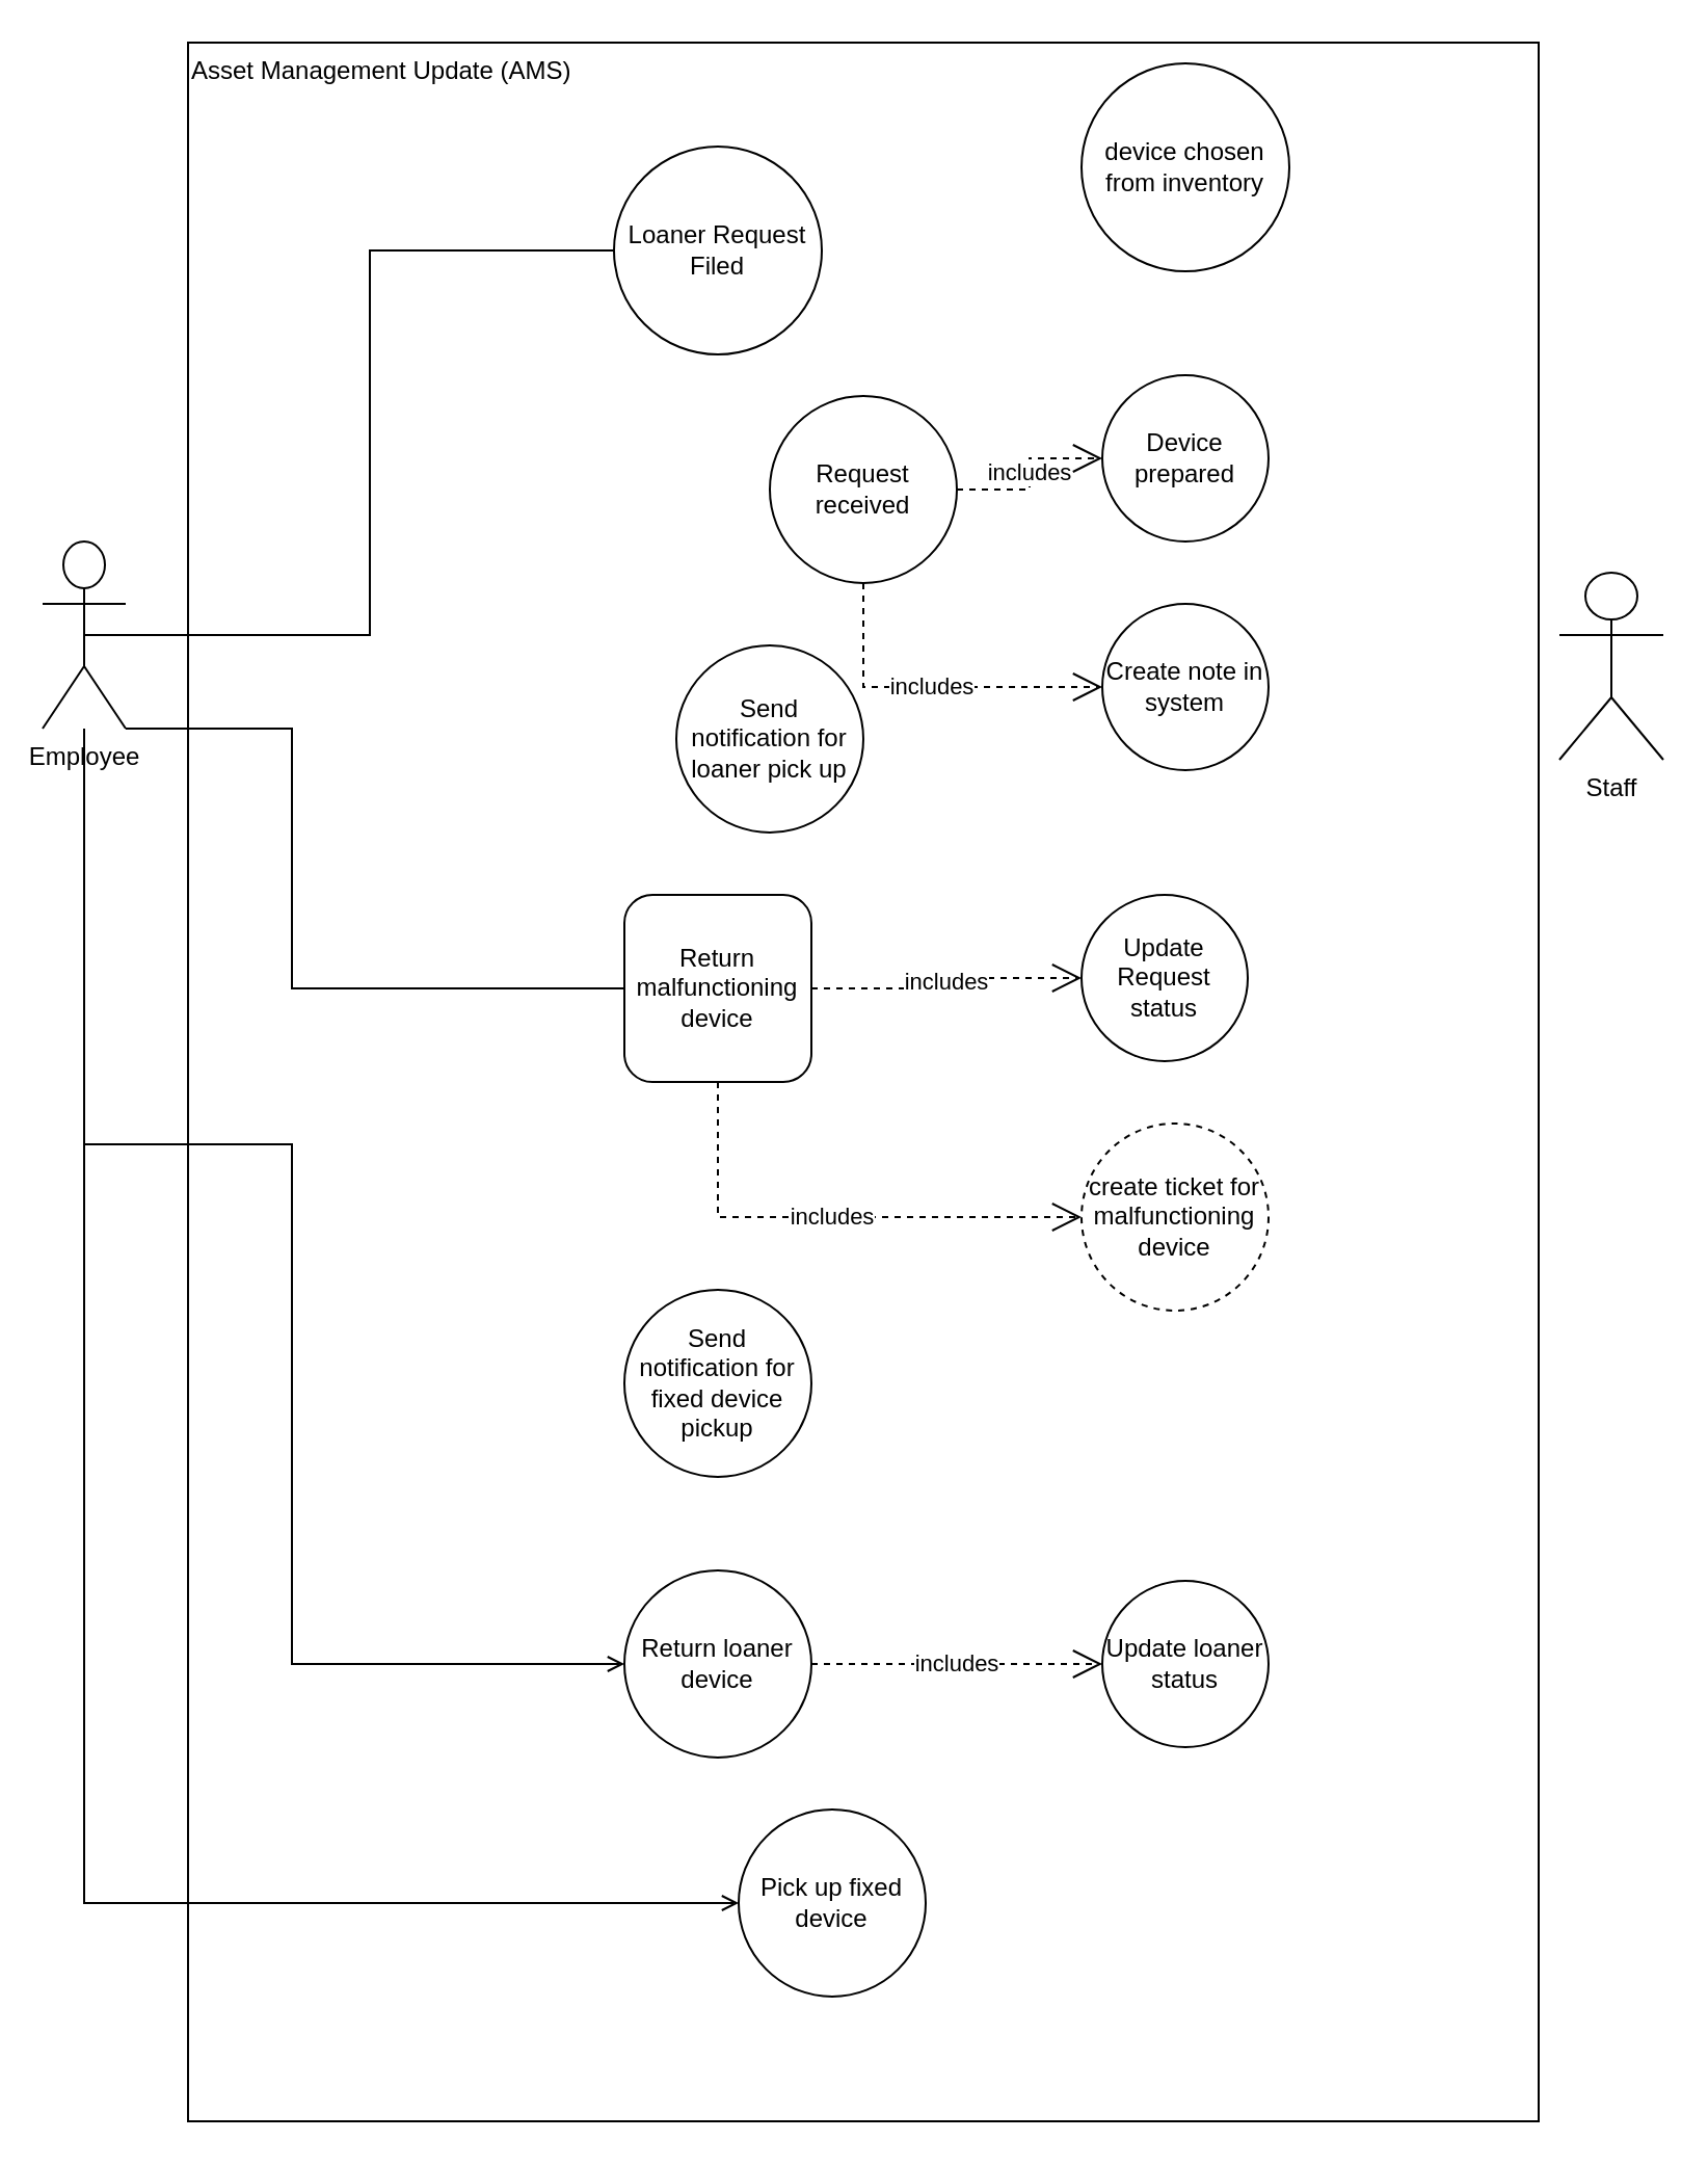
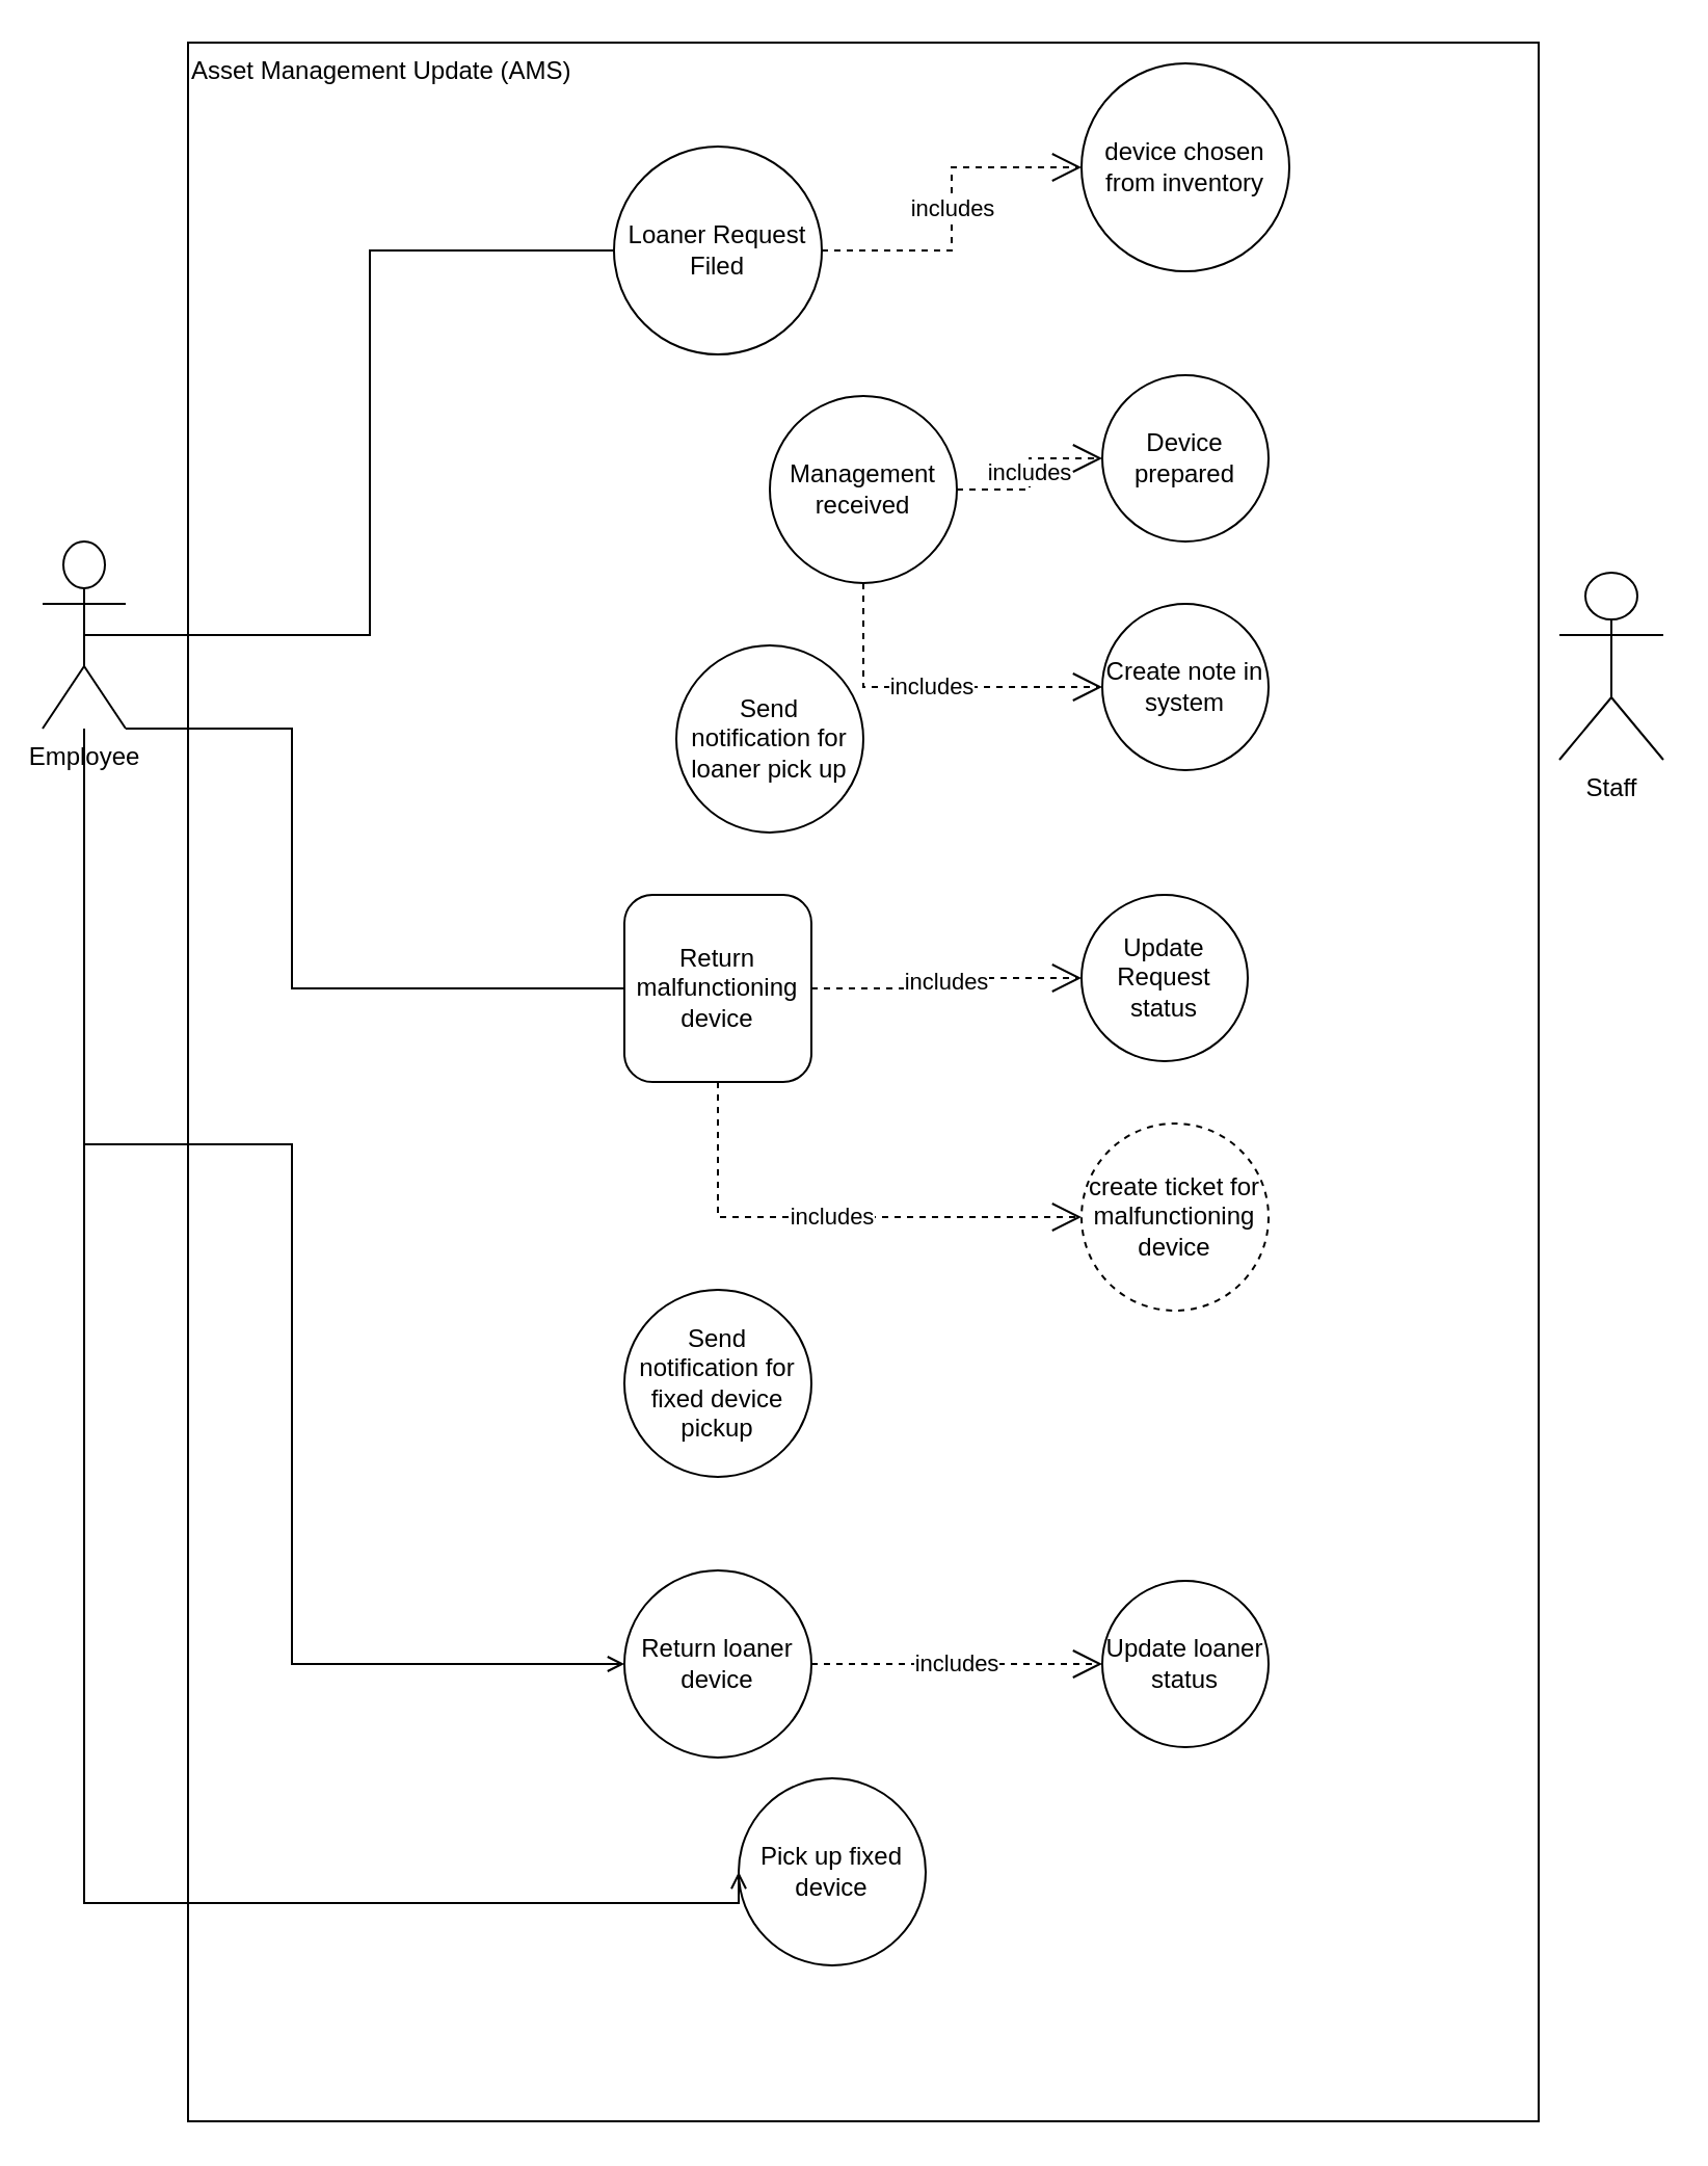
  <mxCell id="0" />
  <mxCell id="1" parent="0" />
  <mxCell id="2" value="" style="ellipse;whiteSpace=wrap;html=1;movable=0;resizable=0;rotatable=0;deletable=0;editable=0;connectable=0;" vertex="1" parent="1"><mxGeometry x="200" y="80" width="120" height="80" as="geometry" /></mxCell>
  <mxCell id="3" value="Asset Management Update (AMS)" style="rounded=0;whiteSpace=wrap;html=1;align=left;verticalAlign=top;" vertex="1" parent="1"><mxGeometry x="90" y="20" width="650" height="1000" as="geometry" /></mxCell>
  <mxCell id="4" value="Employee" style="shape=umlActor;verticalLabelPosition=bottom;verticalAlign=top;html=1;outlineConnect=0;" vertex="1" parent="1"><mxGeometry x="20" y="260" width="40" height="90" as="geometry" /></mxCell>
  <mxCell id="5" value="Staff" style="shape=umlActor;verticalLabelPosition=bottom;verticalAlign=top;html=1;outlineConnect=0;" vertex="1" parent="1"><mxGeometry x="750" y="275" width="50" height="90" as="geometry" /></mxCell>
  <mxCell id="6" value="Loaner Request Filed" style="ellipse;whiteSpace=wrap;html=1;aspect=fixed;" vertex="1" parent="1"><mxGeometry x="295" y="70" width="100" height="100" as="geometry" /></mxCell>
  <mxCell id="7" value="device chosen from inventory" style="ellipse;whiteSpace=wrap;html=1;aspect=fixed;" vertex="1" parent="1"><mxGeometry x="520" y="30" width="100" height="100" as="geometry" /></mxCell>
- <mxCell id="8" value="Request received" style="ellipse;whiteSpace=wrap;html=1;aspect=fixed;" vertex="1" parent="1"><mxGeometry x="370" y="190" width="90" height="90" as="geometry" /></mxCell>
+ <mxCell id="8" value="Management received" style="ellipse;whiteSpace=wrap;html=1;aspect=fixed;" vertex="1" parent="1"><mxGeometry x="370" y="190" width="90" height="90" as="geometry" /></mxCell>
  <mxCell id="9" value="Device prepared" style="ellipse;whiteSpace=wrap;html=1;aspect=fixed;" vertex="1" parent="1"><mxGeometry x="530" y="180" width="80" height="80" as="geometry" /></mxCell>
  <mxCell id="10" value="Create note in system" style="ellipse;whiteSpace=wrap;html=1;aspect=fixed;" vertex="1" parent="1"><mxGeometry x="530" y="290" width="80" height="80" as="geometry" /></mxCell>
  <mxCell id="11" value="Send notification for loaner pick up" style="ellipse;whiteSpace=wrap;html=1;aspect=fixed;" vertex="1" parent="1"><mxGeometry x="325" y="310" width="90" height="90" as="geometry" /></mxCell>
  <mxCell id="12" value="Return malfunctioning device" style="whiteSpace=wrap;html=1;aspect=fixed;rounded=1;" vertex="1" parent="1"><mxGeometry x="300" y="430" width="90" height="90" as="geometry" /></mxCell>
  <mxCell id="13" value="Update Request status" style="ellipse;whiteSpace=wrap;html=1;aspect=fixed;" vertex="1" parent="1"><mxGeometry x="520" y="430" width="80" height="80" as="geometry" /></mxCell>
  <mxCell id="14" value="create ticket for malfunctioning device" style="ellipse;whiteSpace=wrap;html=1;aspect=fixed;dashed=1;" vertex="1" parent="1"><mxGeometry x="520" y="540" width="90" height="90" as="geometry" /></mxCell>
  <mxCell id="15" value="Send notification for fixed device pickup" style="ellipse;whiteSpace=wrap;html=1;aspect=fixed;" vertex="1" parent="1"><mxGeometry x="300" y="620" width="90" height="90" as="geometry" /></mxCell>
  <mxCell id="16" value="Return loaner device" style="ellipse;whiteSpace=wrap;html=1;aspect=fixed;" vertex="1" parent="1"><mxGeometry x="300" y="755" width="90" height="90" as="geometry" /></mxCell>
  <mxCell id="17" value="Update loaner status" style="ellipse;whiteSpace=wrap;html=1;aspect=fixed;" vertex="1" parent="1"><mxGeometry x="530" y="760" width="80" height="80" as="geometry" /></mxCell>
- <mxCell id="18" value="Pick up fixed device" style="ellipse;whiteSpace=wrap;html=1;aspect=fixed;" vertex="1" parent="1"><mxGeometry x="355" y="870" width="90" height="90" as="geometry" /></mxCell>
+ <mxCell id="18" value="Pick up fixed device" style="ellipse;whiteSpace=wrap;html=1;aspect=fixed;" vertex="1" parent="1"><mxGeometry x="355" y="855" width="90" height="90" as="geometry" /></mxCell>
  <mxCell id="19" value="" style="endArrow=none;html=1;rounded=0;edgeStyle=orthogonalEdgeStyle;exitX=0.5;exitY=0.5;exitDx=0;exitDy=0;exitPerimeter=0;entryX=0;entryY=0.5;entryDx=0;entryDy=0;" edge="1" parent="1" source="4" target="6"><mxGeometry width="50" height="50" relative="1" as="geometry"><mxPoint x="150" y="290" as="sourcePoint" /><mxPoint x="200" y="240" as="targetPoint" /></mxGeometry></mxCell>
  <mxCell id="20" value="" style="endArrow=none;html=1;rounded=0;edgeStyle=orthogonalEdgeStyle;entryX=0;entryY=0.5;entryDx=0;entryDy=0;" edge="1" parent="1" source="4" target="12"><mxGeometry width="50" height="50" relative="1" as="geometry"><mxPoint x="370" y="340" as="sourcePoint" /><mxPoint x="420" y="290" as="targetPoint" /><Array as="points"><mxPoint x="140" y="350" /><mxPoint x="140" y="475" /></Array></mxGeometry></mxCell>
  <mxCell id="21" value="" style="endArrow=open;html=1;rounded=0;edgeStyle=orthogonalEdgeStyle;entryX=0;entryY=0.5;entryDx=0;entryDy=0;" edge="1" parent="1" source="4" target="16"><mxGeometry width="50" height="50" relative="1" as="geometry"><mxPoint x="370" y="650" as="sourcePoint" /><mxPoint x="420" y="600" as="targetPoint" /><Array as="points"><mxPoint x="40" y="550" /><mxPoint x="140" y="550" /><mxPoint x="140" y="800" /></Array></mxGeometry></mxCell>
  <mxCell id="22" value="" style="endArrow=open;html=1;rounded=0;edgeStyle=orthogonalEdgeStyle;entryX=0;entryY=0.5;entryDx=0;entryDy=0;" edge="1" parent="1" source="4" target="18"><mxGeometry width="50" height="50" relative="1" as="geometry"><mxPoint x="280" y="740" as="sourcePoint" /><mxPoint x="330" y="690" as="targetPoint" /><Array as="points"><mxPoint x="40" y="915" /></Array></mxGeometry></mxCell>
+ <mxCell id="23" value="includes" style="endArrow=open;endSize=12;dashed=1;html=1;rounded=0;edgeStyle=orthogonalEdgeStyle;exitX=1;exitY=0.5;exitDx=0;exitDy=0;" edge="1" parent="1" source="6" target="7"><mxGeometry width="160" relative="1" as="geometry"><mxPoint x="220" y="330" as="sourcePoint" /><mxPoint x="380" y="330" as="targetPoint" /></mxGeometry></mxCell>
  <mxCell id="24" value="includes" style="endArrow=open;endSize=12;dashed=1;html=1;rounded=0;edgeStyle=orthogonalEdgeStyle;" edge="1" parent="1" source="8" target="9"><mxGeometry width="160" relative="1" as="geometry"><mxPoint x="220" y="330" as="sourcePoint" /><mxPoint x="380" y="330" as="targetPoint" /></mxGeometry></mxCell>
  <mxCell id="25" value="includes" style="endArrow=open;endSize=12;dashed=1;html=1;rounded=0;edgeStyle=orthogonalEdgeStyle;exitX=0.5;exitY=1;exitDx=0;exitDy=0;entryX=0;entryY=0.5;entryDx=0;entryDy=0;" edge="1" parent="1" source="8" target="10"><mxGeometry width="160" relative="1" as="geometry"><mxPoint x="220" y="330" as="sourcePoint" /><mxPoint x="380" y="330" as="targetPoint" /></mxGeometry></mxCell>
  <mxCell id="26" value="includes" style="endArrow=open;endSize=12;dashed=1;html=1;rounded=0;edgeStyle=orthogonalEdgeStyle;" edge="1" parent="1" source="12" target="13"><mxGeometry width="160" relative="1" as="geometry"><mxPoint x="220" y="330" as="sourcePoint" /><mxPoint x="380" y="330" as="targetPoint" /></mxGeometry></mxCell>
  <mxCell id="27" value="includes" style="endArrow=open;endSize=12;dashed=1;html=1;rounded=0;edgeStyle=orthogonalEdgeStyle;exitX=0.5;exitY=1;exitDx=0;exitDy=0;entryX=0;entryY=0.5;entryDx=0;entryDy=0;" edge="1" parent="1" source="12" target="14"><mxGeometry width="160" relative="1" as="geometry"><mxPoint x="220" y="330" as="sourcePoint" /><mxPoint x="380" y="330" as="targetPoint" /></mxGeometry></mxCell>
  <mxCell id="28" value="includes" style="endArrow=open;endSize=12;dashed=1;html=1;rounded=0;edgeStyle=orthogonalEdgeStyle;exitX=1;exitY=0.5;exitDx=0;exitDy=0;" edge="1" parent="1" source="16" target="17"><mxGeometry width="160" relative="1" as="geometry"><mxPoint x="220" y="690" as="sourcePoint" /><mxPoint x="380" y="690" as="targetPoint" /></mxGeometry></mxCell>
